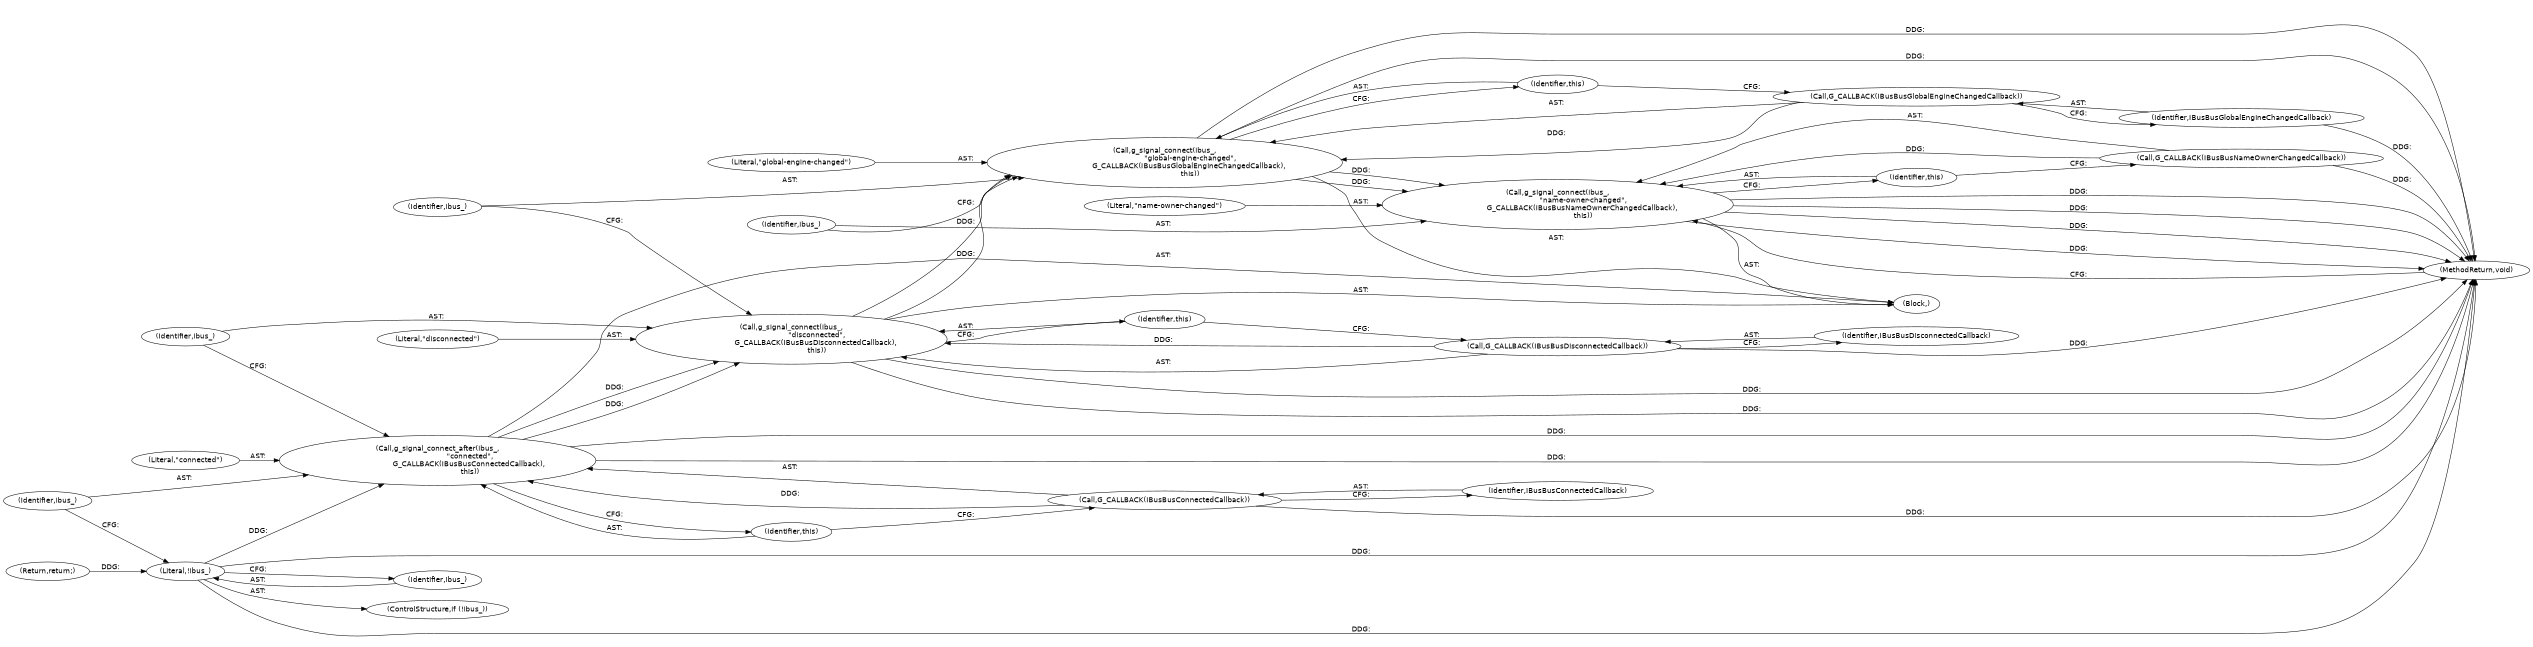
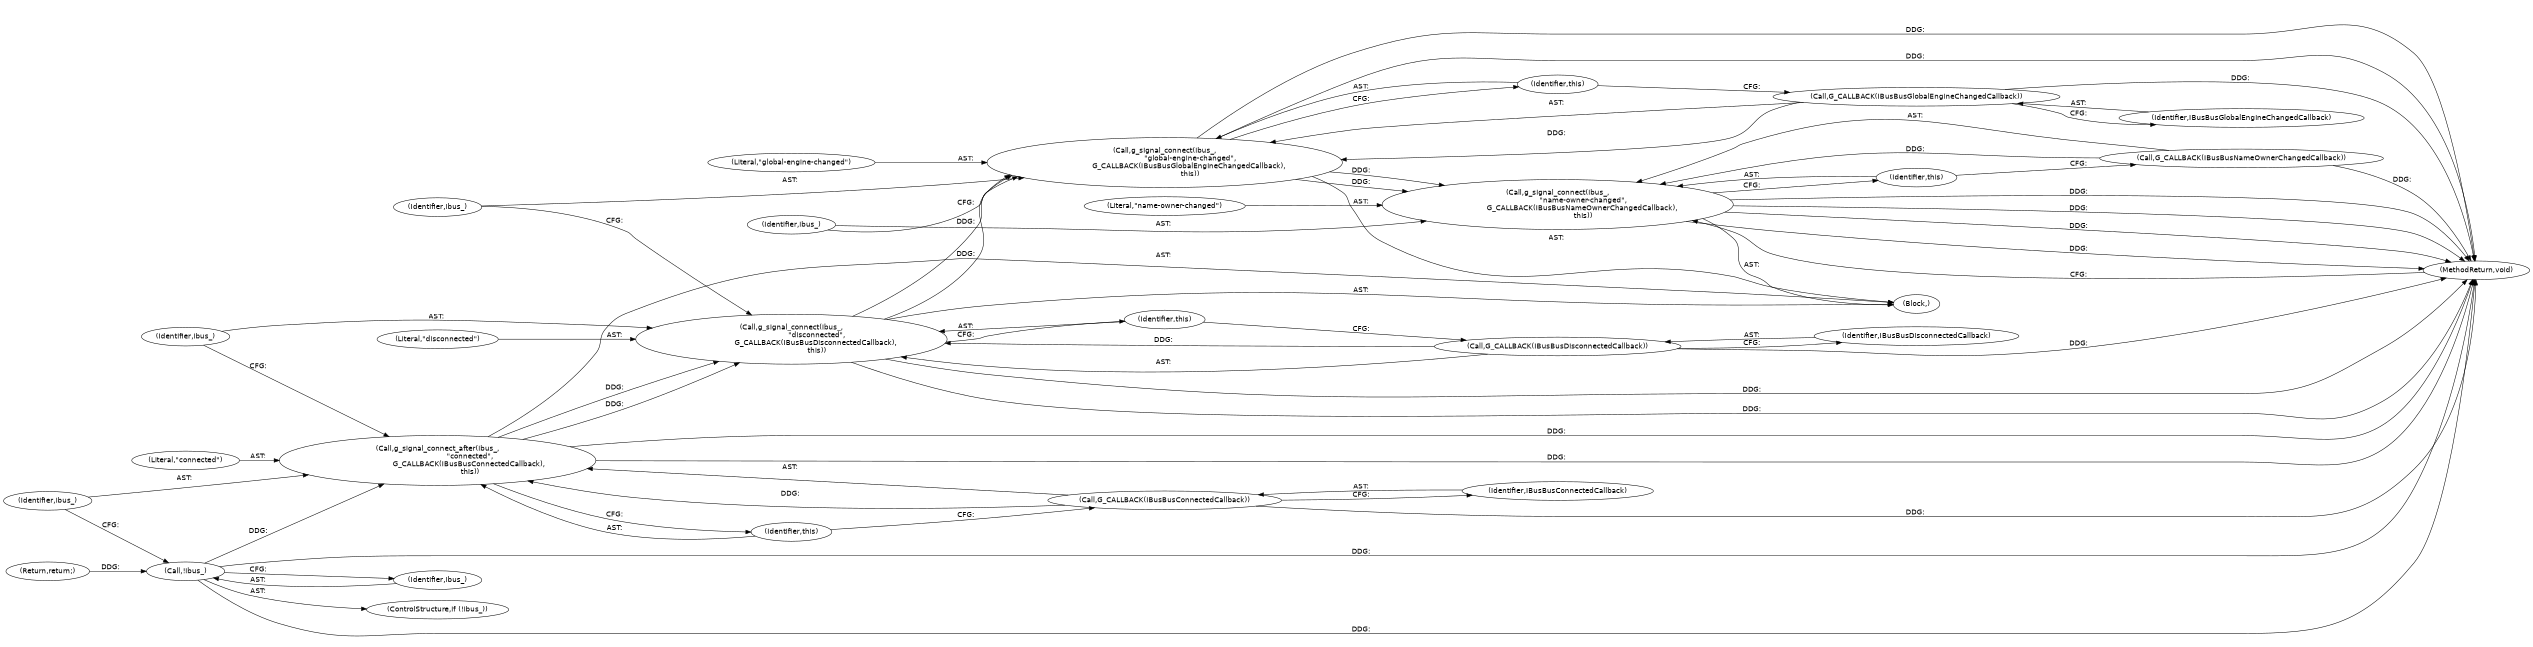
  digraph {
    fontname="DejaVu Sans"
    rankdir=LR
    node [fontname="DejaVu Sans"]
    edge [fontname="DejaVu Sans"]
    n1 [label="(Call,g_signal_connect(ibus_,\n                      \"name-owner-changed\",\n                     G_CALLBACK(IBusBusNameOwnerChangedCallback),\n                      this))"]
    n2 [label="(Block,)"]
    n3 [label="(MethodReturn,void)"]
    n4 [label="(Identifier,this)"]
    n5 [label="(Call,G_CALLBACK(IBusBusNameOwnerChangedCallback))"]
    n6 [label="(Call,g_signal_connect(ibus_,\n                      \"global-engine-changed\",\n                     G_CALLBACK(IBusBusGlobalEngineChangedCallback),\n                      this))"]
    n7 [label="(Identifier,this)"]
    n8 [label="(Call,G_CALLBACK(IBusBusGlobalEngineChangedCallback))"]
    n9 [label="(Call,g_signal_connect(ibus_,\n                      \"disconnected\",\n                     G_CALLBACK(IBusBusDisconnectedCallback),\n                      this))"]
    n10 [label="(Identifier,this)"]
    n11 [label="(Call,G_CALLBACK(IBusBusDisconnectedCallback))"]
    n12 [label="(Call,g_signal_connect_after(ibus_,\n                            \"connected\",\n                           G_CALLBACK(IBusBusConnectedCallback),\n                            this))"]
    n13 [label="(Identifier,this)"]
    n14 [label="(Call,G_CALLBACK(IBusBusConnectedCallback))"]
-   n15 [label="(Literal,!ibus_)"]
+   n15 [label="(Call,!ibus_)"]
    n16 [label="(Identifier,ibus_)"]
    n17 [label="(ControlStructure,if (!ibus_))"]
    n18 [label="(Identifier,IBusBusConnectedCallback)"]
    n19 [label="(Identifier,IBusBusDisconnectedCallback)"]
    n20 [label="(Identifier,IBusBusGlobalEngineChangedCallback)"]
    n21 [label="(Identifier,ibus_)"]
    n22 [label="(Literal,\"disconnected\")"]
    n23 [label="(Return,return;)"]
    n24 [label="(Identifier,ibus_)"]
    n25 [label="(Identifier,ibus_)"]
    n26 [label="(Literal,\"name-owner-changed\")"]
    n27 [label="(Identifier,ibus_)"]
    n28 [label="(Literal,\"global-engine-changed\")"]
    n29 [label="(Literal,\"connected\")"]
    n1 -> n2 [label="AST: "]
    n1 -> n3 [label="DDG: "]
    n1 -> n3 [label="DDG: "]
    n1 -> n3 [label="DDG: "]
    n1 -> n3 [label="DDG: "]
    n1 -> n4 [label="CFG: "]
    n3 -> n1 [label="CFG: "]
    n4 -> n1 [label="AST: "]
    n4 -> n5 [label="CFG: "]
    n5 -> n1 [label="AST: "]
    n5 -> n1 [label="DDG: "]
    n5 -> n3 [label="DDG: "]
    n6 -> n1 [label="DDG: "]
    n6 -> n1 [label="DDG: "]
    n6 -> n2 [label="AST: "]
    n6 -> n3 [label="DDG: "]
    n6 -> n3 [label="DDG: "]
    n6 -> n7 [label="CFG: "]
    n7 -> n6 [label="AST: "]
    n7 -> n8 [label="CFG: "]
-   n20 -> n3 [label="DDG: "]
+   n8 -> n3 [label="DDG: "]
    n8 -> n6 [label="AST: "]
    n8 -> n6 [label="DDG: "]
    n8 -> n20 [label="CFG: "]
    n9 -> n2 [label="AST: "]
    n9 -> n3 [label="DDG: "]
    n9 -> n3 [label="DDG: "]
    n9 -> n6 [label="DDG: "]
    n9 -> n6 [label="DDG: "]
    n9 -> n10 [label="CFG: "]
    n10 -> n9 [label="AST: "]
    n10 -> n11 [label="CFG: "]
    n11 -> n3 [label="DDG: "]
    n11 -> n9 [label="AST: "]
    n11 -> n9 [label="DDG: "]
    n11 -> n19 [label="CFG: "]
    n12 -> n2 [label="AST: "]
    n12 -> n3 [label="DDG: "]
    n12 -> n3 [label="DDG: "]
    n12 -> n9 [label="DDG: "]
    n12 -> n9 [label="DDG: "]
    n12 -> n13 [label="CFG: "]
    n13 -> n12 [label="AST: "]
    n13 -> n14 [label="CFG: "]
    n14 -> n3 [label="DDG: "]
    n14 -> n12 [label="AST: "]
    n14 -> n12 [label="DDG: "]
    n14 -> n18 [label="CFG: "]
    n15 -> n3 [label="DDG: "]
    n15 -> n3 [label="DDG: "]
    n15 -> n12 [label="DDG: "]
    n15 -> n16 [label="CFG: "]
    n15 -> n17 [label="AST: "]
    n16 -> n15 [label="AST: "]
    n18 -> n14 [label="AST: "]
    n19 -> n11 [label="AST: "]
    n20 -> n8 [label="AST: "]
    n21 -> n12 [label="AST: "]
    n21 -> n15 [label="CFG: "]
    n22 -> n9 [label="AST: "]
    n23 -> n15 [label="DDG: "]
    n24 -> n1 [label="AST: "]
    n24 -> n6 [label="CFG: "]
    n25 -> n6 [label="AST: "]
    n25 -> n9 [label="CFG: "]
    n26 -> n1 [label="AST: "]
    n27 -> n9 [label="AST: "]
    n27 -> n12 [label="CFG: "]
    n28 -> n6 [label="AST: "]
    n29 -> n12 [label="AST: "]
  }
